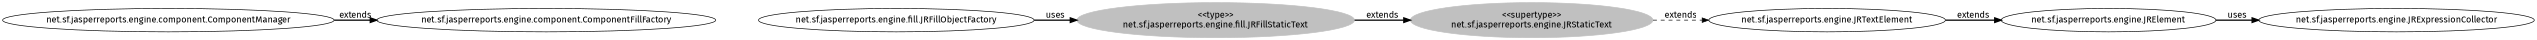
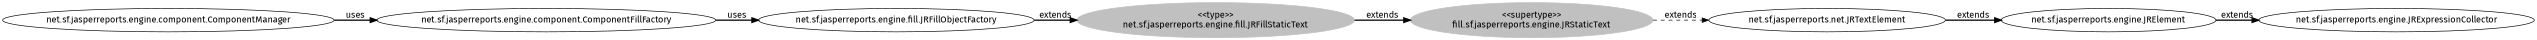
  digraph {
    fontname="Fira Sans"
    rankdir=LR
    node [fontname="Fira Sans"]
    edge [fontname="Fira Sans" style=bold]
    n1 [color=grey label="<<type>>\nnet.sf.jasperreports.engine.fill.JRFillStaticText" style=filled]
-   n2 [color=grey label="<<supertype>>\nnet.sf.jasperreports.engine.JRStaticText" style=filled]
-   n3 [label="net.sf.jasperreports.engine.JRTextElement"]
+   n2 [color=grey label="<<supertype>>\nfill.sf.jasperreports.engine.JRStaticText" style=filled]
+   n3 [label="net.sf.jasperreports.net.JRTextElement"]
    n4 [label="net.sf.jasperreports.engine.JRElement"]
    n5 [label="net.sf.jasperreports.engine.JRExpressionCollector"]
    n6 [label="net.sf.jasperreports.engine.component.ComponentManager"]
    n7 [label="net.sf.jasperreports.engine.component.ComponentFillFactory"]
    n8 [label="net.sf.jasperreports.engine.fill.JRFillObjectFactory"]
    n1 -> n2 [label=extends]
    n2 -> n3 [label=extends style=dashed]
    n3 -> n4 [label=extends]
-   n4 -> n5 [label=uses]
-   n6 -> n7 [label=extends]
-   n8 -> n1 [label=uses]
+   n4 -> n5 [label=extends]
+   n6 -> n7 [label=uses]
+   n7 -> n8 [label=uses]
+   n8 -> n1 [label=extends]
  }
